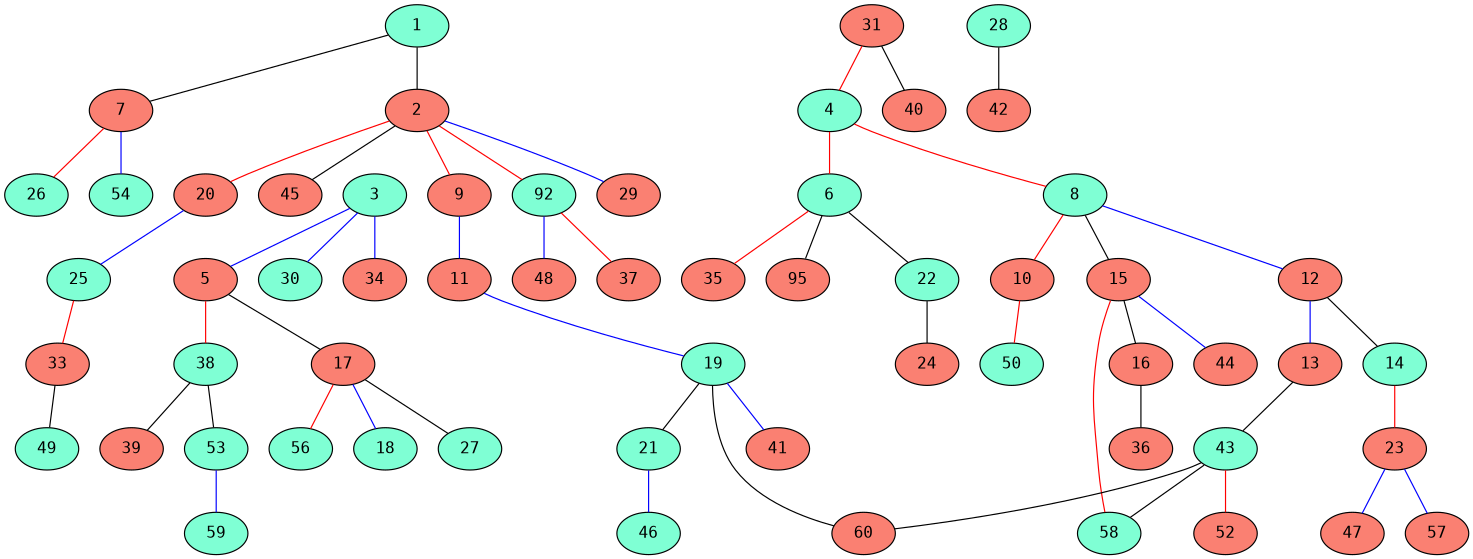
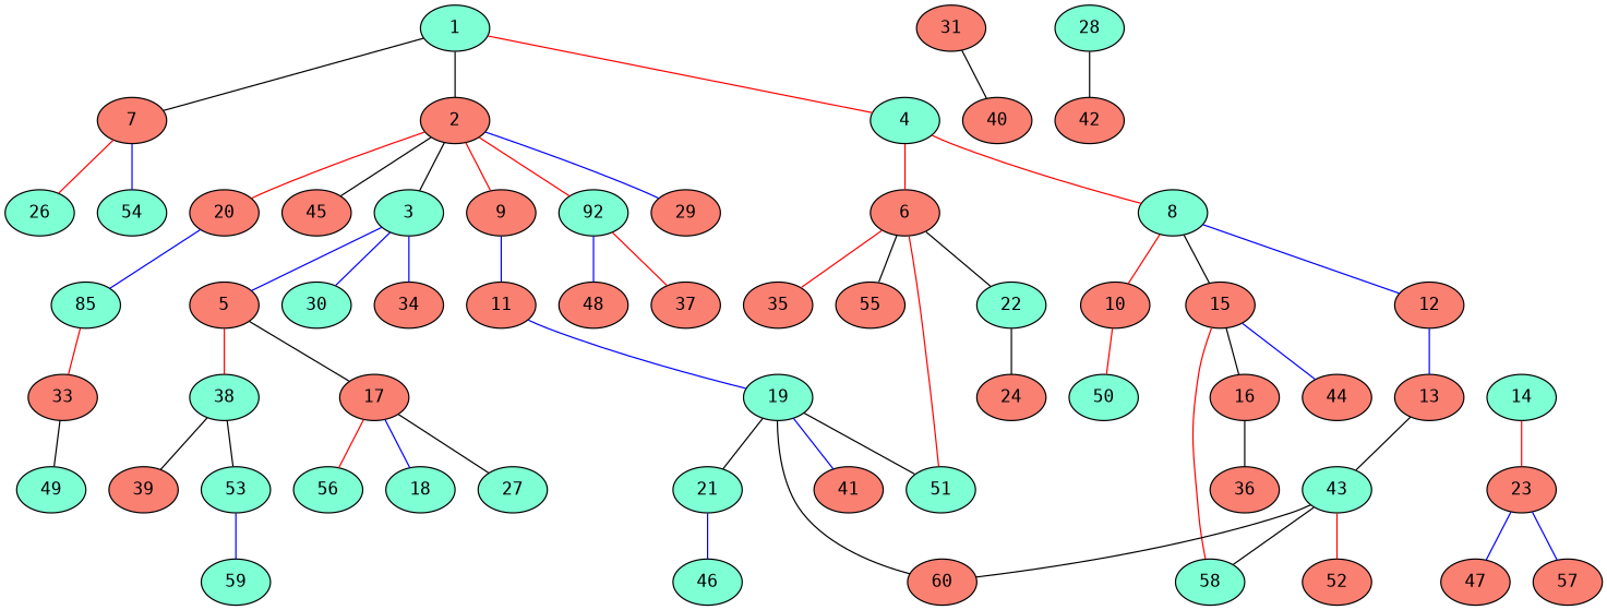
  graph {
    fontname="DejaVu Sans Mono"
    node [fillcolor=salmon fontname="DejaVu Sans Mono" style=filled]
    edge [color=black fontname="DejaVu Sans Mono"]
    1 [fillcolor=aquamarine]
    2
    4 [fillcolor=aquamarine]
    7
    3 [fillcolor=aquamarine]
    9
    20
    29
    n9 [fillcolor=aquamarine label=92]
    45
-   6 [fillcolor=aquamarine]
+   6
    8 [fillcolor=aquamarine]
    26 [fillcolor=aquamarine]
    54 [fillcolor=aquamarine]
    5
    30 [fillcolor=aquamarine]
    34
    11
-   25 [fillcolor=aquamarine]
+   25 [fillcolor=aquamarine label=85]
    37
    48
    22 [fillcolor=aquamarine]
    35
-   55 [label=95]
+   51 [fillcolor=aquamarine]
+   55
    10
    12
    15
    17
    38 [fillcolor=aquamarine]
    31
    40
    19 [fillcolor=aquamarine]
    33
    18 [fillcolor=aquamarine]
    27 [fillcolor=aquamarine]
    56 [fillcolor=aquamarine]
    39
    53 [fillcolor=aquamarine]
    24
    50 [fillcolor=aquamarine]
    13
    14 [fillcolor=aquamarine]
    16
    44
    58 [fillcolor=aquamarine]
    59 [fillcolor=aquamarine]
    43 [fillcolor=aquamarine]
    23
    36
    21 [fillcolor=aquamarine]
    41
    60
    46 [fillcolor=aquamarine]
    52
    47
    57
    28 [fillcolor=aquamarine]
    42
    49 [fillcolor=aquamarine]
    1 -- 2
-   31 -- 4 [color=red]
+   1 -- 4 [color=red]
    1 -- 7
+   2 -- 3
    2 -- 9 [color=red]
    2 -- 20 [color=red]
    2 -- 29 [color=blue]
    2 -- n9 [color=red]
    2 -- 45
    4 -- 6 [color=red]
    4 -- 8 [color=red]
    7 -- 26 [color=red]
    7 -- 54 [color=blue]
    3 -- 5 [color=blue]
    3 -- 30 [color=blue]
    3 -- 34 [color=blue]
    9 -- 11 [color=blue]
    20 -- 25 [color=blue]
    n9 -- 37 [color=red]
    n9 -- 48 [color=blue]
    6 -- 22
    6 -- 35 [color=red]
+   6 -- 51 [color=red]
    6 -- 55
    8 -- 10 [color=red]
    8 -- 12 [color=blue]
    8 -- 15
    5 -- 17
    5 -- 38 [color=red]
    11 -- 19 [color=blue]
    25 -- 33 [color=red]
    22 -- 24
    10 -- 50 [color=red]
    12 -- 13 [color=blue]
-   12 -- 14
    15 -- 16
    15 -- 44 [color=blue]
    15 -- 58 [color=red]
    17 -- 18 [color=blue]
    17 -- 27
    17 -- 56 [color=red]
    38 -- 39
    38 -- 53
    31 -- 40
+   19 -- 51
    19 -- 21
    19 -- 41 [color=blue]
    19 -- 60
    33 -- 49
    53 -- 59 [color=blue]
    13 -- 43
    14 -- 23 [color=red]
    16 -- 36
    43 -- 58
    43 -- 60
    43 -- 52 [color=red]
    23 -- 47 [color=blue]
    23 -- 57 [color=blue]
    21 -- 46 [color=blue]
    28 -- 42
  }
